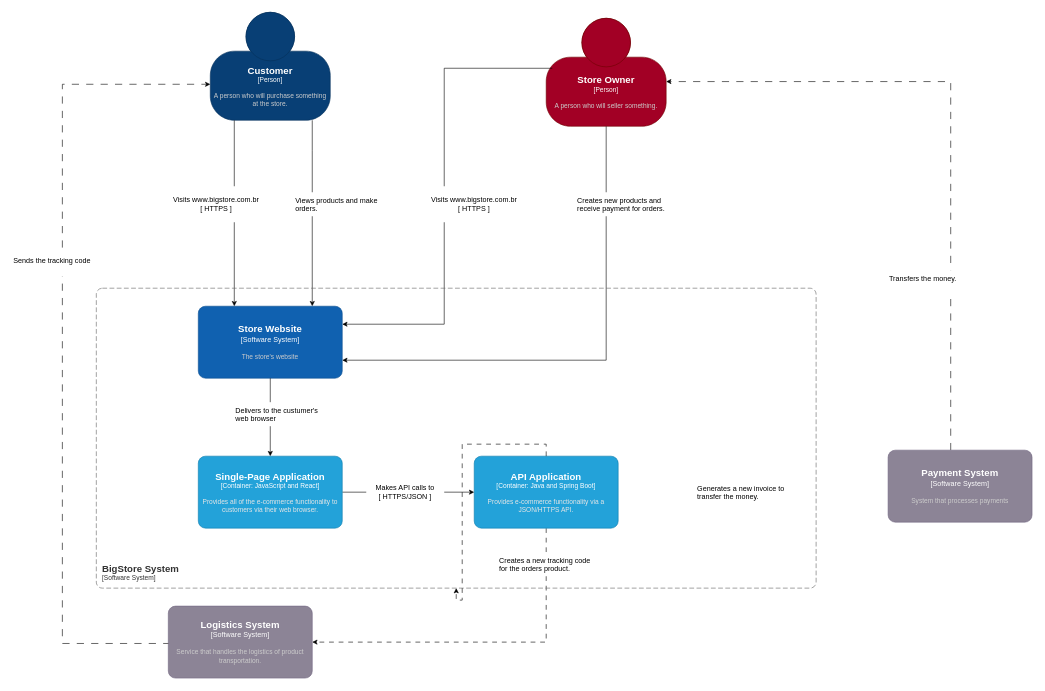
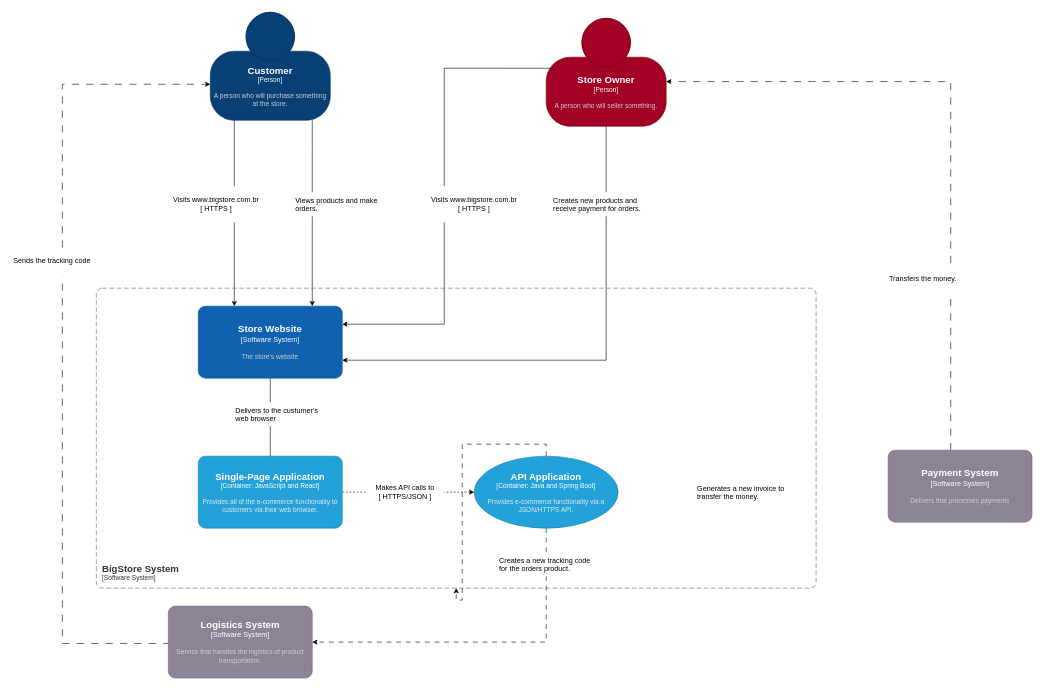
  <mxCell id="0" />
  <mxCell id="1" parent="0" />
  <mxCell id="2" style="edgeStyle=orthogonalEdgeStyle;rounded=0;orthogonalLoop=1;jettySize=auto;html=1;" edge="1" parent="1"><mxGeometry relative="1" as="geometry"><mxPoint x="520" y="200" as="sourcePoint" /><mxPoint x="520" y="510" as="targetPoint" /><Array as="points"><mxPoint x="520" y="250" /><mxPoint x="520" y="250" /></Array></mxGeometry></mxCell>
  <mxCell id="3" value="&lt;font style=&quot;font-size: 16px&quot;&gt;&lt;b&gt;Customer&lt;/b&gt;&lt;/font&gt;&lt;div&gt;[Person]&lt;/div&gt;&lt;br&gt;&lt;div&gt;&lt;font style=&quot;font-size: 11px&quot;&gt;&lt;font color=&quot;#cccccc&quot;&gt;A person who will purchase something at the store.&lt;/font&gt;&lt;/div&gt;" style="html=1;fontSize=11;dashed=0;whiteSpace=wrap;fillColor=#083F75;strokeColor=#06315C;fontColor=#ffffff;shape=mxgraph.c4.person2;align=center;metaEdit=1;points=[[0.5,0,0],[1,0.5,0],[1,0.75,0],[0.75,1,0],[0.5,1,0],[0.25,1,0],[0,0.75,0],[0,0.5,0]];resizable=0;" parent="1" vertex="1"><mxGeometry x="350" y="20" width="200" height="180" as="geometry" /></mxCell>
  <mxCell id="4" value="&lt;font style=&quot;font-size: 16px&quot;&gt;&lt;b&gt;Store Website&lt;/b&gt;&lt;/font&gt;&lt;div&gt;[Software System]&lt;/div&gt;&lt;br&gt;&lt;div&gt;&lt;font style=&quot;font-size: 11px&quot;&gt;&lt;font color=&quot;#cccccc&quot;&gt;The store's website&lt;/font&gt;&lt;/div&gt;" style="rounded=1;whiteSpace=wrap;html=1;labelBackgroundColor=none;fillColor=#1061B0;fontColor=#ffffff;align=center;arcSize=10;strokeColor=#0D5091;metaEdit=1;resizable=0;points=[[0.25,0,0],[0.5,0,0],[0.75,0,0],[1,0.25,0],[1,0.5,0],[1,0.75,0],[0.75,1,0],[0.5,1,0],[0.25,1,0],[0,0.75,0],[0,0.5,0],[0,0.25,0]];" parent="1" vertex="1"><mxGeometry x="330" y="510" width="240" height="120" as="geometry" /></mxCell>
  <mxCell id="5" value="&lt;font style=&quot;font-size: 16px&quot;&gt;&lt;b&gt;Store Owner&lt;/b&gt;&lt;/font&gt;&lt;div&gt;[Person]&lt;/div&gt;&lt;br&gt;&lt;div&gt;&lt;font style=&quot;font-size: 11px&quot;&gt;&lt;font color=&quot;#cccccc&quot;&gt;A person who will seller something.&lt;/font&gt;&lt;/div&gt;" style="html=1;fontSize=11;dashed=0;whiteSpace=wrap;fillColor=#a20025;strokeColor=#6F0000;shape=mxgraph.c4.person2;align=center;metaEdit=1;points=[[0.5,0,0],[1,0.5,0],[1,0.75,0],[0.75,1,0],[0.5,1,0],[0.25,1,0],[0,0.75,0],[0,0.5,0]];resizable=0;fontColor=#ffffff;" parent="1" vertex="1"><mxGeometry x="910" y="30" width="200" height="180" as="geometry" /></mxCell>
  <mxCell id="6" style="edgeStyle=elbowEdgeStyle;rounded=0;orthogonalLoop=1;jettySize=auto;html=1;dashed=1;dashPattern=12 12;exitX=0;exitY=0.5;exitDx=0;exitDy=0;exitPerimeter=0;entryX=-0.017;entryY=0.654;entryDx=0;entryDy=0;entryPerimeter=0;" edge="1" parent="1"><mxGeometry relative="1" as="geometry"><mxPoint x="350" y="140" as="targetPoint" /><mxPoint x="283.4" y="1072.28" as="sourcePoint" /><Array as="points"><mxPoint x="103.4" y="668.98" /></Array></mxGeometry></mxCell>
  <mxCell id="7" value="&lt;font style=&quot;font-size: 16px&quot;&gt;&lt;b&gt;Logistics System&lt;/b&gt;&lt;/font&gt;&lt;div&gt;[Software System]&lt;/div&gt;&lt;br&gt;&lt;div&gt;&lt;font style=&quot;font-size: 11px&quot;&gt;&lt;font color=&quot;#cccccc&quot;&gt;Service that handles the logistics of product transportation.&lt;/font&gt;&lt;/div&gt;" style="rounded=1;whiteSpace=wrap;html=1;labelBackgroundColor=none;fillColor=#8C8496;fontColor=#ffffff;align=center;arcSize=10;strokeColor=#736782;metaEdit=1;resizable=0;points=[[0.25,0,0],[0.5,0,0],[0.75,0,0],[1,0.25,0],[1,0.5,0],[1,0.75,0],[0.75,1,0],[0.5,1,0],[0.25,1,0],[0,0.75,0],[0,0.5,0],[0,0.25,0]];" parent="1" vertex="1"><mxGeometry x="280" y="1010" width="240" height="120" as="geometry" /></mxCell>
  <mxCell id="8" style="edgeStyle=orthogonalEdgeStyle;rounded=0;orthogonalLoop=1;jettySize=auto;html=1;entryX=1.028;entryY=0.586;entryDx=0;entryDy=0;entryPerimeter=0;dashed=1;dashPattern=12 12;" edge="1" parent="1"><mxGeometry relative="1" as="geometry"><mxPoint x="1110" y="135.48" as="targetPoint" /><mxPoint x="1584.4" y="750" as="sourcePoint" /><Array as="points"><mxPoint x="1584.4" y="136" /></Array></mxGeometry></mxCell>
- <mxCell id="9" value="&lt;font style=&quot;font-size: 16px&quot;&gt;&lt;b&gt;Payment System&lt;/b&gt;&lt;/font&gt;&lt;div&gt;[Software System]&lt;/div&gt;&lt;br&gt;&lt;div&gt;&lt;font style=&quot;font-size: 11px&quot;&gt;&lt;font color=&quot;#cccccc&quot;&gt;System that processes payments&lt;/font&gt;&lt;/div&gt;" style="rounded=1;whiteSpace=wrap;html=1;labelBackgroundColor=none;fillColor=#8C8496;fontColor=#ffffff;align=center;arcSize=10;strokeColor=#736782;metaEdit=1;resizable=0;points=[[0.25,0,0],[0.5,0,0],[0.75,0,0],[1,0.25,0],[1,0.5,0],[1,0.75,0],[0.75,1,0],[0.5,1,0],[0.25,1,0],[0,0.75,0],[0,0.5,0],[0,0.25,0]];" parent="1" vertex="1"><mxGeometry x="1480" y="750" width="240" height="120" as="geometry" /></mxCell>
+ <mxCell id="9" value="&lt;font style=&quot;font-size: 16px&quot;&gt;&lt;b&gt;Payment System&lt;/b&gt;&lt;/font&gt;&lt;div&gt;[Software System]&lt;/div&gt;&lt;br&gt;&lt;div&gt;&lt;font style=&quot;font-size: 11px&quot;&gt;&lt;font color=&quot;#cccccc&quot;&gt;Delivers that processes payments&lt;/font&gt;&lt;/div&gt;" style="rounded=1;whiteSpace=wrap;html=1;labelBackgroundColor=none;fillColor=#8C8496;fontColor=#ffffff;align=center;arcSize=10;strokeColor=#736782;metaEdit=1;resizable=0;points=[[0.25,0,0],[0.5,0,0],[0.75,0,0],[1,0.25,0],[1,0.5,0],[1,0.75,0],[0.75,1,0],[0.5,1,0],[0.25,1,0],[0,0.75,0],[0,0.5,0],[0,0.25,0]];" parent="1" vertex="1"><mxGeometry x="1480" y="750" width="240" height="120" as="geometry" /></mxCell>
  <mxCell id="10" style="edgeStyle=orthogonalEdgeStyle;rounded=0;orthogonalLoop=1;jettySize=auto;html=1;entryX=0.5;entryY=0;entryDx=0;entryDy=0;entryPerimeter=0;" parent="1" edge="1"><mxGeometry relative="1" as="geometry"><mxPoint x="390" y="200" as="sourcePoint" /><mxPoint x="390" y="510" as="targetPoint" /></mxGeometry></mxCell>
  <mxCell id="11" value="&lt;div&gt;&lt;br&gt;&lt;/div&gt;Visits www.bigstore.com.br&lt;div&gt;&lt;span style=&quot;background-color: initial;&quot;&gt;[ HTTPS ]&lt;/span&gt;&lt;br&gt;&lt;/div&gt;&lt;div&gt;&lt;br&gt;&lt;/div&gt;" style="text;html=1;align=center;verticalAlign=middle;whiteSpace=wrap;rounded=0;fillColor=default;" parent="1" vertex="1"><mxGeometry x="250" y="310" width="220" height="60" as="geometry" /></mxCell>
  <mxCell id="12" value="&lt;font style=&quot;font-size: 16px&quot;&gt;&lt;b&gt;&lt;div style=&quot;text-align: left&quot;&gt;&lt;/div&gt;&lt;/b&gt;&lt;/font&gt;&lt;div style=&quot;text-align: left&quot;&gt;Views products and make orders.&lt;/div&gt;" style="text;html=1;align=left;verticalAlign=top;whiteSpace=wrap;rounded=0;metaEdit=1;allowArrows=0;resizable=1;rotatable=0;connectable=0;recursiveResize=0;expand=0;pointerEvents=0;points=[[0.25,0,0],[0.5,0,0],[0.75,0,0],[1,0.25,0],[1,0.5,0],[1,0.75,0],[0.75,1,0],[0.5,1,0],[0.25,1,0],[0,0.75,0],[0,0.5,0],[0,0.25,0]];fillColor=default;" parent="1" vertex="1"><mxGeometry x="490" y="320" width="160" height="40" as="geometry" /></mxCell>
- <mxCell id="13" style="edgeStyle=orthogonalEdgeStyle;rounded=0;orthogonalLoop=1;jettySize=auto;html=1;" edge="1" parent="1" source="14" target="23"><mxGeometry relative="1" as="geometry" /></mxCell>
+ <mxCell id="13" style="edgeStyle=orthogonalEdgeStyle;rounded=0;orthogonalLoop=1;jettySize=auto;html=1;dashed=1;" edge="1" parent="1" source="14" target="23"><mxGeometry relative="1" as="geometry" /></mxCell>
  <mxCell id="14" value="&lt;font style=&quot;font-size: 16px&quot;&gt;&lt;b&gt;Single-Page Application&lt;/b&gt;&lt;/font&gt;&lt;div&gt;[Container: JavaScript and React]&lt;/div&gt;&lt;br&gt;&lt;div&gt;&lt;font style=&quot;font-size: 11px&quot;&gt;&lt;font color=&quot;#E6E6E6&quot;&gt;Provides all of the e-commerce functionality to customers via their web browser.&lt;/font&gt;&lt;/div&gt;" style="rounded=1;whiteSpace=wrap;html=1;fontSize=11;labelBackgroundColor=none;fillColor=#23A2D9;fontColor=#ffffff;align=center;arcSize=10;strokeColor=#0E7DAD;metaEdit=1;resizable=0;points=[[0.25,0,0],[0.5,0,0],[0.75,0,0],[1,0.25,0],[1,0.5,0],[1,0.75,0],[0.75,1,0],[0.5,1,0],[0.25,1,0],[0,0.75,0],[0,0.5,0],[0,0.25,0]];" vertex="1" parent="1"><mxGeometry x="330" y="760" width="240" height="120" as="geometry" /></mxCell>
  <mxCell id="15" style="edgeStyle=orthogonalEdgeStyle;rounded=0;orthogonalLoop=1;jettySize=auto;html=1;entryX=1;entryY=0.25;entryDx=0;entryDy=0;entryPerimeter=0;exitX=0.051;exitY=0.463;exitDx=0;exitDy=0;exitPerimeter=0;" edge="1" parent="1" source="5" target="4"><mxGeometry relative="1" as="geometry"><mxPoint x="1010" y="90" as="sourcePoint" /><mxPoint x="750" y="560" as="targetPoint" /></mxGeometry></mxCell>
  <mxCell id="16" style="edgeStyle=orthogonalEdgeStyle;rounded=0;orthogonalLoop=1;jettySize=auto;html=1;entryX=1;entryY=0.75;entryDx=0;entryDy=0;entryPerimeter=0;exitX=0.5;exitY=1;exitDx=0;exitDy=0;exitPerimeter=0;" edge="1" parent="1" source="5" target="4"><mxGeometry relative="1" as="geometry"><mxPoint x="990" y="380" as="sourcePoint" /><mxPoint x="730" y="610" as="targetPoint" /></mxGeometry></mxCell>
  <mxCell id="17" value="&lt;div&gt;&lt;br&gt;&lt;/div&gt;Visits www.bigstore.com.br&lt;div&gt;&lt;span style=&quot;background-color: initial;&quot;&gt;[ HTTPS ]&lt;/span&gt;&lt;br&gt;&lt;/div&gt;&lt;div&gt;&lt;br&gt;&lt;/div&gt;" style="text;html=1;align=center;verticalAlign=middle;whiteSpace=wrap;rounded=0;fillColor=default;" vertex="1" parent="1"><mxGeometry x="680" y="310" width="220" height="60" as="geometry" /></mxCell>
- <mxCell id="18" value="&lt;font style=&quot;font-size: 16px&quot;&gt;&lt;b&gt;&lt;div style=&quot;text-align: left&quot;&gt;&lt;/div&gt;&lt;/b&gt;&lt;/font&gt;&lt;div style=&quot;text-align: left&quot;&gt;Creates new products and receive payment for orders.&lt;/div&gt;" style="text;html=1;align=left;verticalAlign=top;whiteSpace=wrap;rounded=0;metaEdit=1;allowArrows=0;resizable=1;rotatable=0;connectable=0;recursiveResize=0;expand=0;pointerEvents=0;points=[[0.25,0,0],[0.5,0,0],[0.75,0,0],[1,0.25,0],[1,0.5,0],[1,0.75,0],[0.75,1,0],[0.5,1,0],[0.25,1,0],[0,0.75,0],[0,0.5,0],[0,0.25,0]];fillColor=default;" vertex="1" parent="1"><mxGeometry x="960" y="320" width="160" height="40" as="geometry" /></mxCell>
+ <mxCell id="18" value="&lt;font style=&quot;font-size: 16px&quot;&gt;&lt;b&gt;&lt;div style=&quot;text-align: left&quot;&gt;&lt;/div&gt;&lt;/b&gt;&lt;/font&gt;&lt;div style=&quot;text-align: left&quot;&gt;Creates new products and receive payment for orders.&lt;/div&gt;" style="text;html=1;align=left;verticalAlign=top;whiteSpace=wrap;rounded=0;metaEdit=1;allowArrows=0;resizable=1;rotatable=0;connectable=0;recursiveResize=0;expand=0;pointerEvents=0;points=[[0.25,0,0],[0.5,0,0],[0.75,0,0],[1,0.25,0],[1,0.5,0],[1,0.75,0],[0.75,1,0],[0.5,1,0],[0.25,1,0],[0,0.75,0],[0,0.5,0],[0,0.25,0]];fillColor=default;" vertex="1" parent="1"><mxGeometry x="920" y="320" width="160" height="40" as="geometry" /></mxCell>
  <mxCell id="19" value="&lt;font style=&quot;font-size: 16px&quot;&gt;&lt;b&gt;&lt;div style=&quot;text-align: left&quot;&gt;&lt;/div&gt;&lt;/b&gt;&lt;/font&gt;&lt;div style=&quot;text-align: left&quot;&gt;Sends the tracking code&lt;/div&gt;" style="text;html=1;align=left;verticalAlign=top;whiteSpace=wrap;rounded=0;metaEdit=1;allowArrows=0;resizable=1;rotatable=0;connectable=0;recursiveResize=0;expand=0;pointerEvents=0;points=[[0.25,0,0],[0.5,0,0],[0.75,0,0],[1,0.25,0],[1,0.5,0],[1,0.75,0],[0.75,1,0],[0.5,1,0],[0.25,1,0],[0,0.75,0],[0,0.5,0],[0,0.25,0]];fillColor=default;" vertex="1" parent="1"><mxGeometry x="20" y="420" width="160" height="40" as="geometry" /></mxCell>
- <mxCell id="20" style="edgeStyle=orthogonalEdgeStyle;rounded=0;orthogonalLoop=1;jettySize=auto;html=1;entryX=0.5;entryY=0;entryDx=0;entryDy=0;entryPerimeter=0;" edge="1" parent="1" source="4" target="14"><mxGeometry relative="1" as="geometry" /></mxCell>
+ <mxCell id="20" style="edgeStyle=orthogonalEdgeStyle;rounded=0;orthogonalLoop=1;jettySize=auto;html=1;entryX=0.5;entryY=0;entryDx=0;entryDy=0;entryPerimeter=0;endArrow=none;" edge="1" parent="1" source="4" target="14"><mxGeometry relative="1" as="geometry" /></mxCell>
  <mxCell id="21" value="&lt;font style=&quot;font-size: 16px&quot;&gt;&lt;b&gt;&lt;div style=&quot;text-align: left&quot;&gt;&lt;/div&gt;&lt;/b&gt;&lt;/font&gt;&lt;div style=&quot;text-align: left&quot;&gt;Delivers to the custumer's web browser&lt;/div&gt;" style="text;html=1;align=left;verticalAlign=top;whiteSpace=wrap;rounded=0;metaEdit=1;allowArrows=0;resizable=1;rotatable=0;connectable=0;recursiveResize=0;expand=0;pointerEvents=0;points=[[0.25,0,0],[0.5,0,0],[0.75,0,0],[1,0.25,0],[1,0.5,0],[1,0.75,0],[0.75,1,0],[0.5,1,0],[0.25,1,0],[0,0.75,0],[0,0.5,0],[0,0.25,0]];fillColor=default;" vertex="1" parent="1"><mxGeometry x="390" y="670" width="160" height="40" as="geometry" /></mxCell>
  <mxCell id="22" style="edgeStyle=orthogonalEdgeStyle;rounded=0;orthogonalLoop=1;jettySize=auto;html=1;dashed=1;exitX=0.5;exitY=1;exitDx=0;exitDy=0;exitPerimeter=0;dashPattern=8 8;" edge="1" parent="1" source="23"><mxGeometry relative="1" as="geometry"><mxPoint x="520" y="1070" as="targetPoint" /><mxPoint x="910" y="920" as="sourcePoint" /><Array as="points"><mxPoint x="910" y="1070" /></Array></mxGeometry></mxCell>
- <mxCell id="23" value="&lt;font style=&quot;font-size: 16px&quot;&gt;&lt;b&gt;API Application&lt;/b&gt;&lt;/font&gt;&lt;div&gt;[Container: Java and Spring Boot]&lt;/div&gt;&lt;br&gt;&lt;div&gt;&lt;font style=&quot;font-size: 11px&quot;&gt;&lt;font color=&quot;#E6E6E6&quot;&gt;Provides e-commerce functionality via a JSON/HTTPS API.&lt;/font&gt;&lt;/div&gt;" style="rounded=1;whiteSpace=wrap;html=1;fontSize=11;labelBackgroundColor=none;fillColor=#23A2D9;fontColor=#ffffff;align=center;arcSize=10;strokeColor=#0E7DAD;metaEdit=1;resizable=0;points=[[0.25,0,0],[0.5,0,0],[0.75,0,0],[1,0.25,0],[1,0.5,0],[1,0.75,0],[0.75,1,0],[0.5,1,0],[0.25,1,0],[0,0.75,0],[0,0.5,0],[0,0.25,0]];" vertex="1" parent="1"><mxGeometry x="790" y="760" width="240" height="120" as="geometry" /></mxCell>
+ <mxCell id="23" value="&lt;font style=&quot;font-size: 16px&quot;&gt;&lt;b&gt;API Application&lt;/b&gt;&lt;/font&gt;&lt;div&gt;[Container: Java and Spring Boot]&lt;/div&gt;&lt;br&gt;&lt;div&gt;&lt;font style=&quot;font-size: 11px&quot;&gt;&lt;font color=&quot;#E6E6E6&quot;&gt;Provides e-commerce functionality via a JSON/HTTPS API.&lt;/font&gt;&lt;/div&gt;" style="ellipse;whiteSpace=wrap;html=1;fontSize=11;labelBackgroundColor=none;fillColor=#23A2D9;fontColor=#ffffff;align=center;arcSize=10;strokeColor=#0E7DAD;metaEdit=1;resizable=0;points=[[0.25,0,0],[0.5,0,0],[0.75,0,0],[1,0.25,0],[1,0.5,0],[1,0.75,0],[0.75,1,0],[0.5,1,0],[0.25,1,0],[0,0.75,0],[0,0.5,0],[0,0.25,0]];" vertex="1" parent="1"><mxGeometry x="790" y="760" width="240" height="120" as="geometry" /></mxCell>
  <mxCell id="24" value="&lt;div&gt;&lt;br&gt;&lt;/div&gt;Makes API calls to&lt;div&gt;&lt;span style=&quot;background-color: initial;&quot;&gt;[ HTTPS/JSON ]&lt;/span&gt;&lt;br&gt;&lt;/div&gt;&lt;div&gt;&lt;br&gt;&lt;/div&gt;" style="text;html=1;align=center;verticalAlign=middle;whiteSpace=wrap;rounded=0;fillColor=default;" vertex="1" parent="1"><mxGeometry x="610" y="795" width="130" height="50" as="geometry" /></mxCell>
  <mxCell id="25" value="&lt;font style=&quot;font-size: 16px&quot;&gt;&lt;b&gt;&lt;div style=&quot;text-align: left&quot;&gt;&lt;/div&gt;&lt;/b&gt;&lt;/font&gt;&lt;div style=&quot;text-align: left&quot;&gt;Creates a new tracking code for the orders product.&lt;/div&gt;" style="text;html=1;align=left;verticalAlign=top;whiteSpace=wrap;rounded=0;metaEdit=1;allowArrows=0;resizable=1;rotatable=0;connectable=0;recursiveResize=0;expand=0;pointerEvents=0;points=[[0.25,0,0],[0.5,0,0],[0.75,0,0],[1,0.25,0],[1,0.5,0],[1,0.75,0],[0.75,1,0],[0.5,1,0],[0.25,1,0],[0,0.75,0],[0,0.5,0],[0,0.25,0]];fillColor=default;" vertex="1" parent="1"><mxGeometry x="830" y="920" width="160" height="40" as="geometry" /></mxCell>
  <mxCell id="26" value="&lt;font style=&quot;font-size: 16px&quot;&gt;&lt;b&gt;&lt;div style=&quot;text-align: left&quot;&gt;BigStore System&lt;/div&gt;&lt;/b&gt;&lt;/font&gt;&lt;div style=&quot;text-align: left&quot;&gt;[Software System]&lt;/div&gt;" style="rounded=1;fontSize=11;whiteSpace=wrap;html=1;dashed=1;arcSize=20;fillColor=none;strokeColor=#666666;fontColor=#333333;labelBackgroundColor=none;align=left;verticalAlign=bottom;labelBorderColor=none;spacingTop=0;spacing=10;dashPattern=8 4;metaEdit=1;rotatable=0;perimeter=rectanglePerimeter;noLabel=0;labelPadding=0;allowArrows=0;connectable=0;expand=0;recursiveResize=0;editable=1;pointerEvents=0;absoluteArcSize=1;points=[[0.25,0,0],[0.5,0,0],[0.75,0,0],[1,0.25,0],[1,0.5,0],[1,0.75,0],[0.75,1,0],[0.5,1,0],[0.25,1,0],[0,0.75,0],[0,0.5,0],[0,0.25,0]];" vertex="1" parent="1"><mxGeometry x="160" y="480" width="1200" height="500" as="geometry" /></mxCell>
  <mxCell id="27" style="edgeStyle=orthogonalEdgeStyle;rounded=0;orthogonalLoop=1;jettySize=auto;html=1;dashed=1;dashPattern=8 8;" edge="1" parent="1" source="23" target="26"><mxGeometry relative="1" as="geometry" /></mxCell>
  <mxCell id="28" value="&lt;font style=&quot;font-size: 16px&quot;&gt;&lt;b&gt;&lt;div style=&quot;text-align: left&quot;&gt;&lt;/div&gt;&lt;/b&gt;&lt;/font&gt;&lt;div style=&quot;text-align: left&quot;&gt;Generates a new invoice to transfer the money.&lt;/div&gt;" style="text;html=1;align=left;verticalAlign=top;whiteSpace=wrap;rounded=0;metaEdit=1;allowArrows=0;resizable=1;rotatable=0;connectable=0;recursiveResize=0;expand=0;pointerEvents=0;points=[[0.25,0,0],[0.5,0,0],[0.75,0,0],[1,0.25,0],[1,0.5,0],[1,0.75,0],[0.75,1,0],[0.5,1,0],[0.25,1,0],[0,0.75,0],[0,0.5,0],[0,0.25,0]];fillColor=default;" vertex="1" parent="1"><mxGeometry x="1160" y="800" width="160" height="40" as="geometry" /></mxCell>
  <mxCell id="29" value="&lt;font style=&quot;font-size: 16px&quot;&gt;&lt;b&gt;&lt;div style=&quot;text-align: left&quot;&gt;&lt;/div&gt;&lt;/b&gt;&lt;/font&gt;&lt;div style=&quot;text-align: left&quot;&gt;Transfers the money.&lt;/div&gt;" style="text;html=1;align=left;verticalAlign=top;whiteSpace=wrap;rounded=0;metaEdit=1;allowArrows=0;resizable=1;rotatable=0;connectable=0;recursiveResize=0;expand=0;pointerEvents=0;points=[[0.25,0,0],[0.5,0,0],[0.75,0,0],[1,0.25,0],[1,0.5,0],[1,0.75,0],[0.75,1,0],[0.5,1,0],[0.25,1,0],[0,0.75,0],[0,0.5,0],[0,0.25,0]];fillColor=default;" vertex="1" parent="1"><mxGeometry x="1480" y="450" width="160" height="40" as="geometry" /></mxCell>
